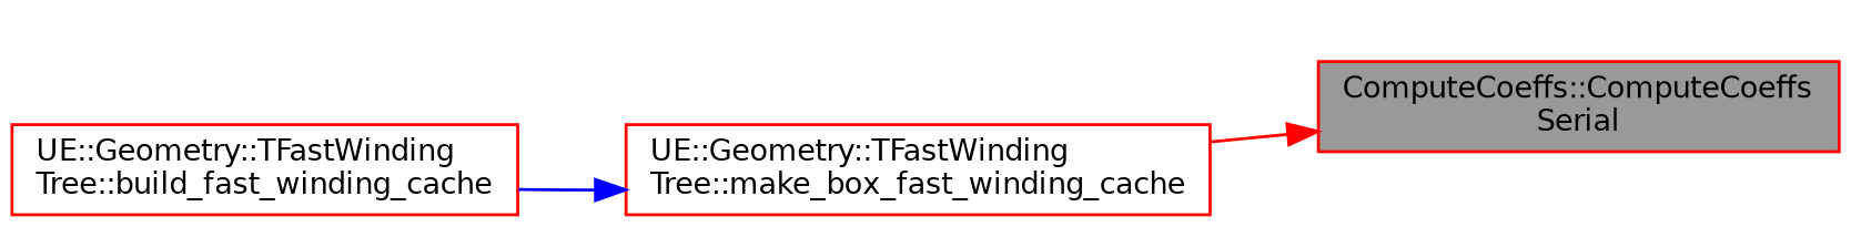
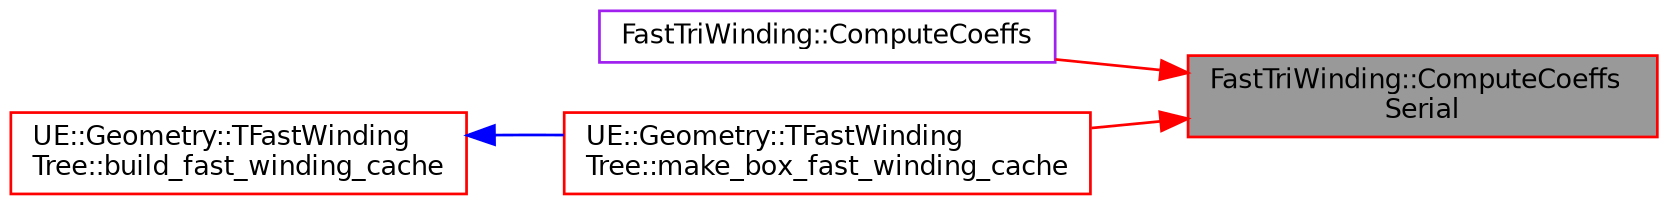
  digraph {
    rankdir=RL
    node [color=red fillcolor=white fontname=Helvetica fontsize=10 shape=box style=filled]
    edge [color=red dir=back fontname=Helvetica fontsize=10 labelfontname=Helvetica labelfontsize=10 style=solid]
-   n1 [fillcolor=grey60 fontcolor=black height=0.2 label="ComputeCoeffs::ComputeCoeffs\lSerial" width=0.4]
+   n1 [fillcolor=grey60 fontcolor=black height=0.2 label="FastTriWinding::ComputeCoeffs\lSerial" width=0.4]
+   n2 [color=purple height=0.2 label="FastTriWinding::ComputeCoeffs" width=0.4]
    n3 [height=0.2 label="UE::Geometry::TFastWinding\lTree::make_box_fast_winding_cache" width=0.4]
    n4 [height=0.2 label="UE::Geometry::TFastWinding\lTree::build_fast_winding_cache" width=0.4]
+   n1 -> n2
    n1 -> n3
-   n3 -> n4 [color=blue]
+   n4 -> n3 [color=blue]
  }
